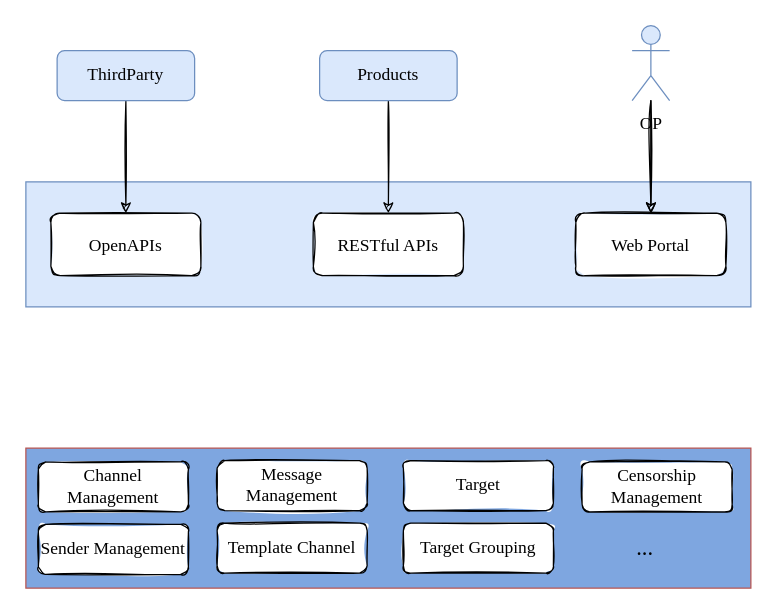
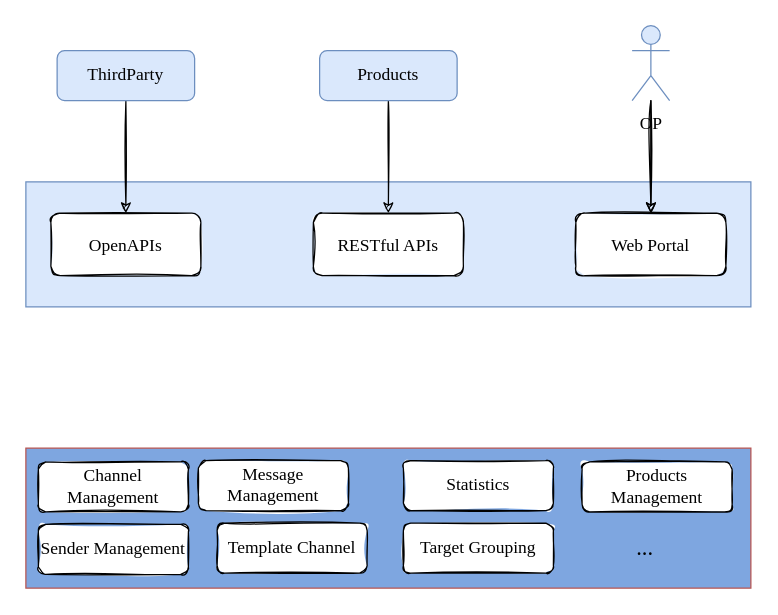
  <mxCell id="0" />
  <mxCell id="1" parent="0" />
  <mxCell id="2" value="" style="rounded=0;whiteSpace=wrap;html=1;sketch=0;fontFamily=Comic Sans MS;fontSize=18;fillColor=#dae8fc;strokeColor=#6c8ebf;" vertex="1" parent="1"><mxGeometry x="20" y="145" width="580" height="100" as="geometry" /></mxCell>
  <mxCell id="3" style="edgeStyle=orthogonalEdgeStyle;rounded=0;orthogonalLoop=1;jettySize=auto;html=1;fontFamily=Comic Sans MS;fontSize=14;sketch=1;" edge="1" parent="1" source="4" target="8"><mxGeometry relative="1" as="geometry" /></mxCell>
  <mxCell id="4" value="&lt;font style=&quot;font-size: 14px;&quot; face=&quot;Comic Sans MS&quot;&gt;Products&lt;/font&gt;" style="rounded=1;whiteSpace=wrap;html=1;sketch=0;rotation=0;fillColor=#dae8fc;strokeColor=#6c8ebf;" vertex="1" parent="1"><mxGeometry x="255" y="40" width="110" height="40" as="geometry" /></mxCell>
  <mxCell id="5" style="edgeStyle=orthogonalEdgeStyle;rounded=0;sketch=1;orthogonalLoop=1;jettySize=auto;html=1;entryX=0.5;entryY=0;entryDx=0;entryDy=0;fontFamily=Comic Sans MS;fontSize=14;" edge="1" parent="1" source="7" target="9"><mxGeometry relative="1" as="geometry" /></mxCell>
  <mxCell id="6" value="" style="edgeStyle=orthogonalEdgeStyle;rounded=0;sketch=1;orthogonalLoop=1;jettySize=auto;html=1;fontFamily=Comic Sans MS;fontSize=14;" edge="1" parent="1" source="7" target="9"><mxGeometry relative="1" as="geometry" /></mxCell>
  <mxCell id="7" value="&lt;font style=&quot;font-size: 14px;&quot;&gt;OP&lt;/font&gt;" style="shape=umlActor;verticalLabelPosition=bottom;verticalAlign=top;html=1;outlineConnect=0;sketch=0;fontFamily=Comic Sans MS;fontSize=18;fillColor=#dae8fc;strokeColor=#6c8ebf;" vertex="1" parent="1"><mxGeometry x="505" y="20" width="30" height="60" as="geometry" /></mxCell>
  <mxCell id="8" value="&lt;font style=&quot;font-size: 14px;&quot;&gt;RESTful APIs&lt;/font&gt;" style="rounded=1;whiteSpace=wrap;html=1;sketch=1;fontFamily=Comic Sans MS;fontSize=18;" vertex="1" parent="1"><mxGeometry x="250" y="170" width="120" height="50" as="geometry" /></mxCell>
  <mxCell id="9" value="&lt;font style=&quot;font-size: 14px;&quot;&gt;Web Portal&lt;/font&gt;" style="rounded=1;whiteSpace=wrap;html=1;sketch=1;fontFamily=Comic Sans MS;fontSize=18;" vertex="1" parent="1"><mxGeometry x="460" y="170" width="120" height="50" as="geometry" /></mxCell>
  <mxCell id="10" value="&lt;font style=&quot;font-size: 14px;&quot;&gt;OpenAPIs&lt;/font&gt;" style="rounded=1;whiteSpace=wrap;html=1;sketch=1;fontFamily=Comic Sans MS;fontSize=18;" vertex="1" parent="1"><mxGeometry x="40" y="170" width="120" height="50" as="geometry" /></mxCell>
  <mxCell id="11" style="edgeStyle=orthogonalEdgeStyle;rounded=0;sketch=1;orthogonalLoop=1;jettySize=auto;html=1;fontFamily=Comic Sans MS;fontSize=14;" edge="1" parent="1" source="12" target="10"><mxGeometry relative="1" as="geometry" /></mxCell>
  <mxCell id="12" value="&lt;font style=&quot;font-size: 14px;&quot; face=&quot;Comic Sans MS&quot;&gt;ThirdParty&lt;/font&gt;" style="rounded=1;whiteSpace=wrap;html=1;sketch=0;rotation=0;fillColor=#dae8fc;strokeColor=#6c8ebf;" vertex="1" parent="1"><mxGeometry x="45" y="40" width="110" height="40" as="geometry" /></mxCell>
  <mxCell id="13" value="" style="rounded=0;whiteSpace=wrap;html=1;sketch=0;fontFamily=Comic Sans MS;fontSize=14;fillColor=#7EA6E0;strokeColor=#b85450;" vertex="1" parent="1"><mxGeometry x="20" y="358" width="580" height="112" as="geometry" /></mxCell>
- <mxCell id="14" value="Message Management" style="rounded=1;whiteSpace=wrap;html=1;sketch=1;fontFamily=Comic Sans MS;fontSize=14;fillColor=default;" vertex="1" parent="1"><mxGeometry x="173" y="368" width="120" height="40" as="geometry" /></mxCell>
+ <mxCell id="14" value="Message Management" style="rounded=1;whiteSpace=wrap;html=1;sketch=1;fontFamily=Comic Sans MS;fontSize=14;fillColor=default;" vertex="1" parent="1"><mxGeometry x="158" y="368" width="120" height="40" as="geometry" /></mxCell>
  <mxCell id="15" value="Template Channel" style="rounded=1;whiteSpace=wrap;html=1;sketch=1;fontFamily=Comic Sans MS;fontSize=14;fillColor=default;" vertex="1" parent="1"><mxGeometry x="173" y="418" width="120" height="40" as="geometry" /></mxCell>
- <mxCell id="16" value="Target" style="rounded=1;whiteSpace=wrap;html=1;sketch=1;fontFamily=Comic Sans MS;fontSize=14;fillColor=default;" vertex="1" parent="1"><mxGeometry x="322" y="368" width="120" height="40" as="geometry" /></mxCell>
+ <mxCell id="16" value="Statistics" style="rounded=1;whiteSpace=wrap;html=1;sketch=1;fontFamily=Comic Sans MS;fontSize=14;fillColor=default;" vertex="1" parent="1"><mxGeometry x="322" y="368" width="120" height="40" as="geometry" /></mxCell>
  <mxCell id="17" value="Target Grouping" style="rounded=1;whiteSpace=wrap;html=1;sketch=1;fontFamily=Comic Sans MS;fontSize=14;fillColor=default;" vertex="1" parent="1"><mxGeometry x="322" y="418" width="120" height="40" as="geometry" /></mxCell>
- <mxCell id="18" value="Censorship Management" style="rounded=1;whiteSpace=wrap;html=1;sketch=1;fontFamily=Comic Sans MS;fontSize=14;fillColor=default;" vertex="1" parent="1"><mxGeometry x="465" y="369" width="120" height="40" as="geometry" /></mxCell>
+ <mxCell id="18" value="Products Management" style="rounded=1;whiteSpace=wrap;html=1;sketch=1;fontFamily=Comic Sans MS;fontSize=14;fillColor=default;" vertex="1" parent="1"><mxGeometry x="465" y="369" width="120" height="40" as="geometry" /></mxCell>
  <mxCell id="19" value="Channel Management" style="rounded=1;whiteSpace=wrap;html=1;sketch=1;fontFamily=Comic Sans MS;fontSize=14;fillColor=default;" vertex="1" parent="1"><mxGeometry x="30" y="369" width="120" height="40" as="geometry" /></mxCell>
  <mxCell id="20" value="Sender Management" style="rounded=1;whiteSpace=wrap;html=1;sketch=1;fontFamily=Comic Sans MS;fontSize=14;fillColor=default;" vertex="1" parent="1"><mxGeometry x="30" y="419" width="120" height="40" as="geometry" /></mxCell>
  <mxCell id="21" value="&lt;font style=&quot;font-size: 18px;&quot;&gt;...&lt;/font&gt;" style="text;html=1;align=center;verticalAlign=middle;resizable=0;points=[];autosize=1;strokeColor=none;fillColor=none;fontSize=14;fontFamily=Comic Sans MS;" vertex="1" parent="1"><mxGeometry x="500" y="428" width="30" height="20" as="geometry" /></mxCell>
